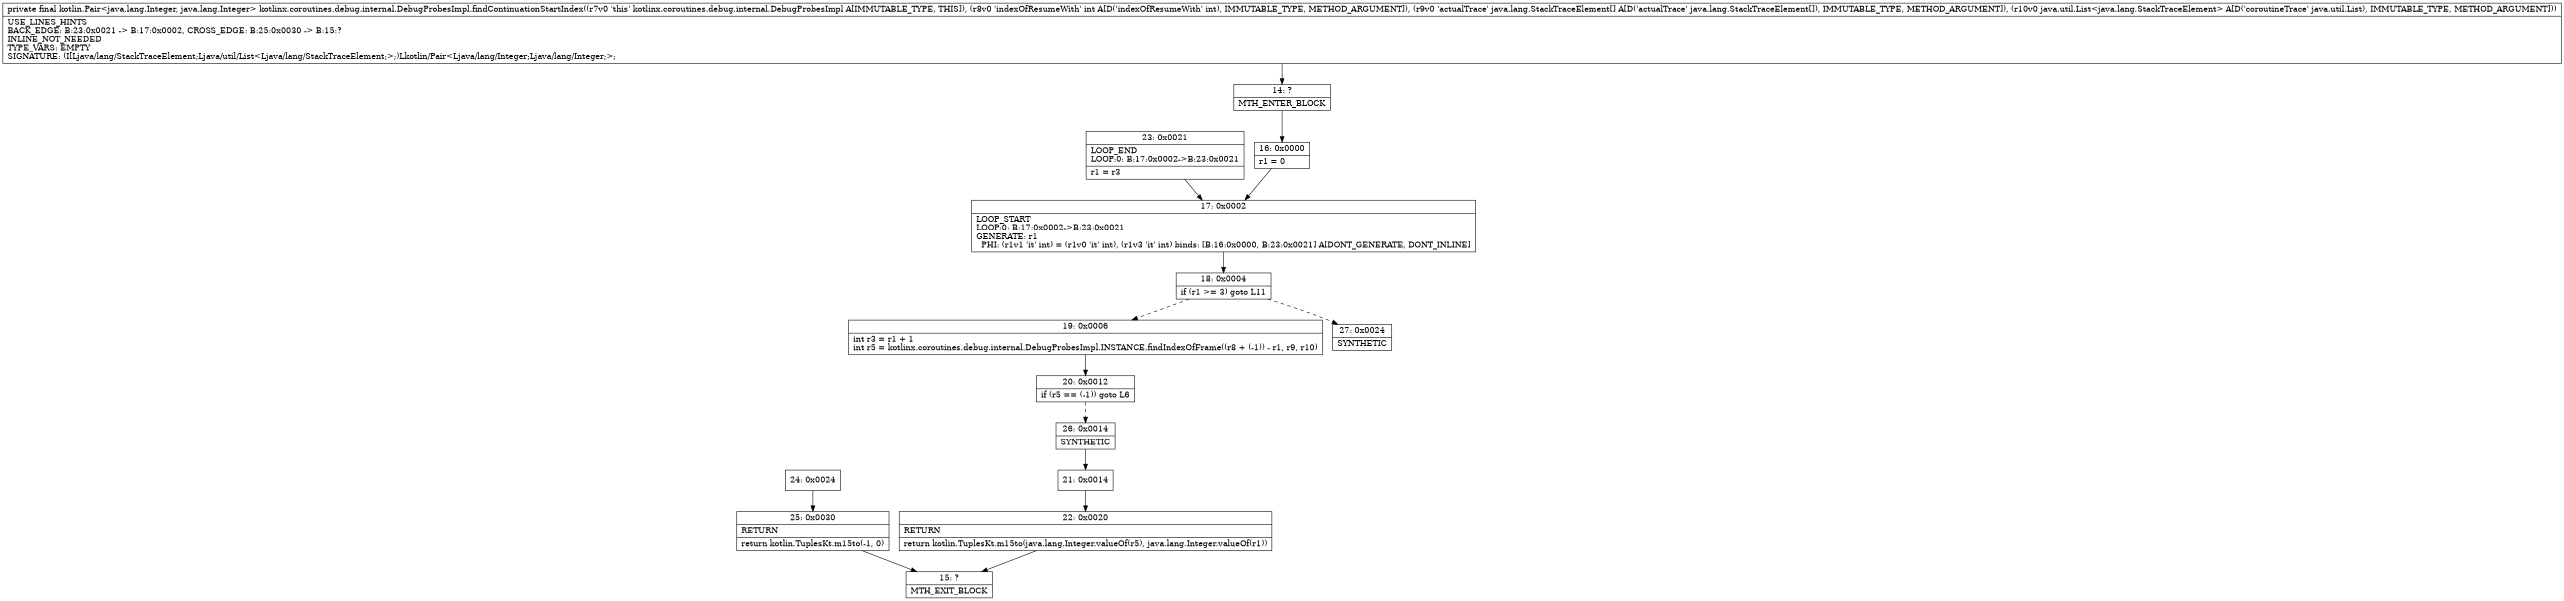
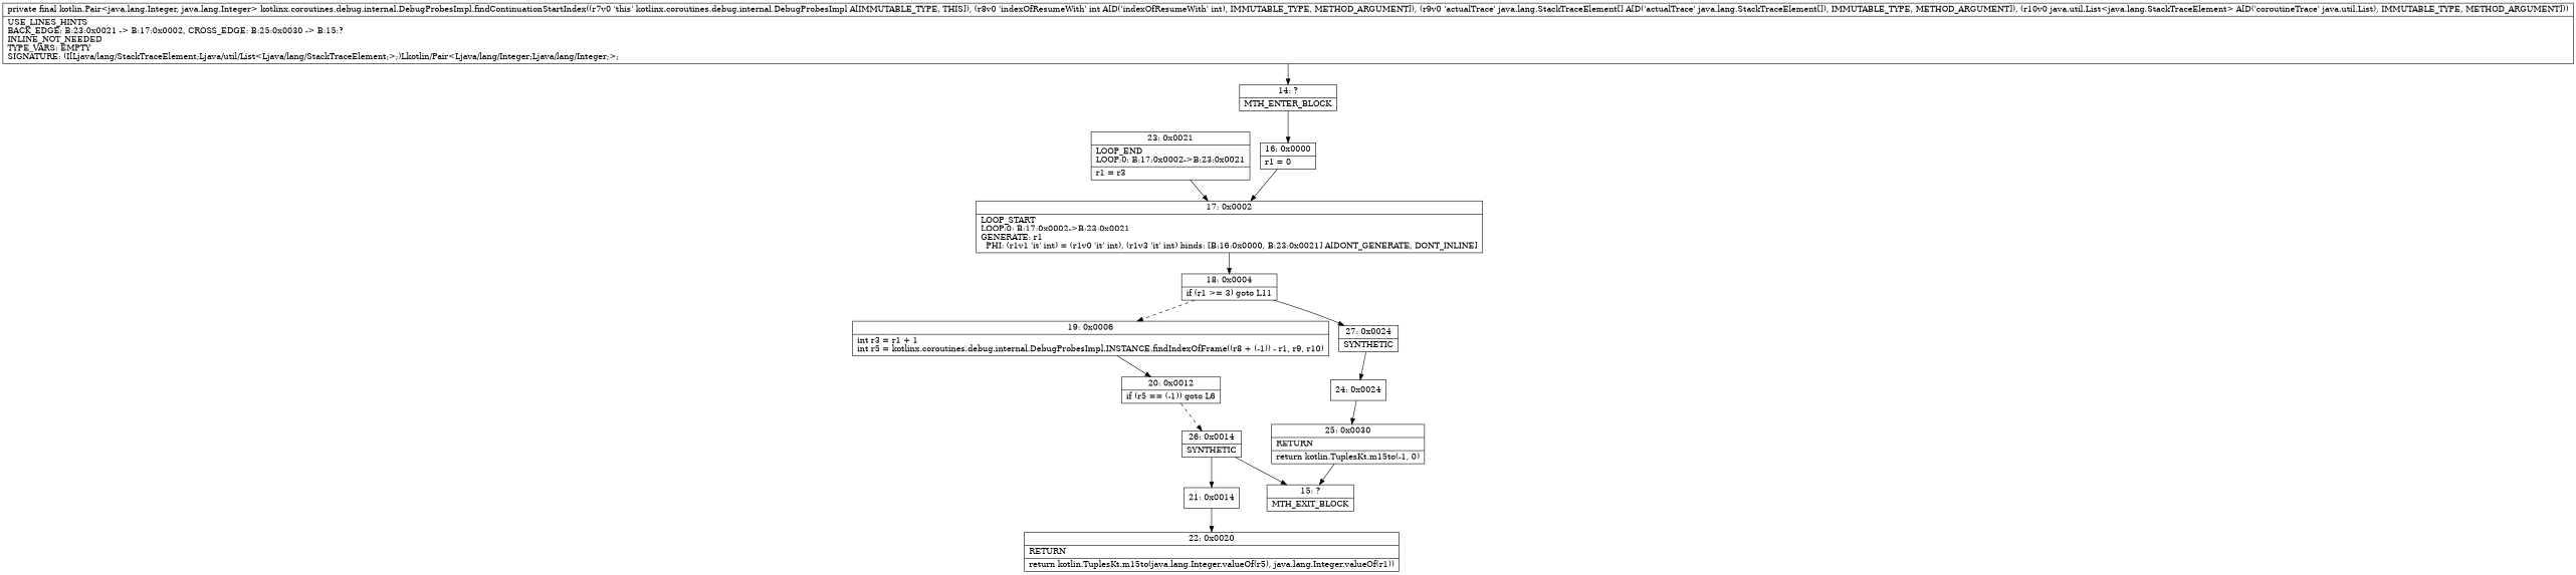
  digraph {
    node [shape=record]
    n1 [label="{14\:\ ?|MTH_ENTER_BLOCK\l}"]
    n2 [label="{16\:\ 0x0000|r1 = 0\l}"]
    n3 [label="{17\:\ 0x0002|LOOP_START\lLOOP:0: B:17:0x0002\-\>B:23:0x0021\lGENERATE: r1 \l  PHI: (r1v1 'it' int) = (r1v0 'it' int), (r1v3 'it' int) binds: [B:16:0x0000, B:23:0x0021] A[DONT_GENERATE, DONT_INLINE]\l}"]
    n4 [label="{18\:\ 0x0004|if (r1 \>= 3) goto L11\l}"]
    n5 [label="{19\:\ 0x0006|int r3 = r1 + 1\lint r5 = kotlinx.coroutines.debug.internal.DebugProbesImpl.INSTANCE.findIndexOfFrame((r8 + (\-1)) \- r1, r9, r10)\l}"]
    n6 [label="{27\:\ 0x0024|SYNTHETIC\l}"]
    n7 [label="{20\:\ 0x0012|if (r5 == (\-1)) goto L6\l}"]
    n8 [label="{24\:\ 0x0024}"]
    n9 [label="{26\:\ 0x0014|SYNTHETIC\l}"]
    n10 [label="{23\:\ 0x0021|LOOP_END\lLOOP:0: B:17:0x0002\-\>B:23:0x0021\l|r1 = r3\l}"]
    n11 [label="{21\:\ 0x0014}"]
    n12 [label="{22\:\ 0x0020|RETURN\l|return kotlin.TuplesKt.m15to(java.lang.Integer.valueOf(r5), java.lang.Integer.valueOf(r1))\l}"]
    n13 [label="{15\:\ ?|MTH_EXIT_BLOCK\l}"]
    n14 [label="{25\:\ 0x0030|RETURN\l|return kotlin.TuplesKt.m15to(\-1, 0)\l}"]
    n15 [label="{private final kotlin.Pair\<java.lang.Integer, java.lang.Integer\> kotlinx.coroutines.debug.internal.DebugProbesImpl.findContinuationStartIndex((r7v0 'this' kotlinx.coroutines.debug.internal.DebugProbesImpl A[IMMUTABLE_TYPE, THIS]), (r8v0 'indexOfResumeWith' int A[D('indexOfResumeWith' int), IMMUTABLE_TYPE, METHOD_ARGUMENT]), (r9v0 'actualTrace' java.lang.StackTraceElement[] A[D('actualTrace' java.lang.StackTraceElement[]), IMMUTABLE_TYPE, METHOD_ARGUMENT]), (r10v0 java.util.List\<java.lang.StackTraceElement\> A[D('coroutineTrace' java.util.List), IMMUTABLE_TYPE, METHOD_ARGUMENT]))  | USE_LINES_HINTS\lBACK_EDGE: B:23:0x0021 \-\> B:17:0x0002, CROSS_EDGE: B:25:0x0030 \-\> B:15:?\lINLINE_NOT_NEEDED\lTYPE_VARS: EMPTY\lSIGNATURE: (I[Ljava\/lang\/StackTraceElement;Ljava\/util\/List\<Ljava\/lang\/StackTraceElement;\>;)Lkotlin\/Pair\<Ljava\/lang\/Integer;Ljava\/lang\/Integer;\>;\l}"]
    n1 -> n2
    n2 -> n3
    n3 -> n4
    n4 -> n5 [style=dashed]
-   n4 -> n6 [style=dashed]
+   n4 -> n6
    n5 -> n7
+   n6 -> n8
    n7 -> n9 [style=dashed]
    n8 -> n14
    n9 -> n11
    n10 -> n3
    n11 -> n12
-   n12 -> n13
+   n9 -> n13
    n14 -> n13
    n15 -> n1
  }
